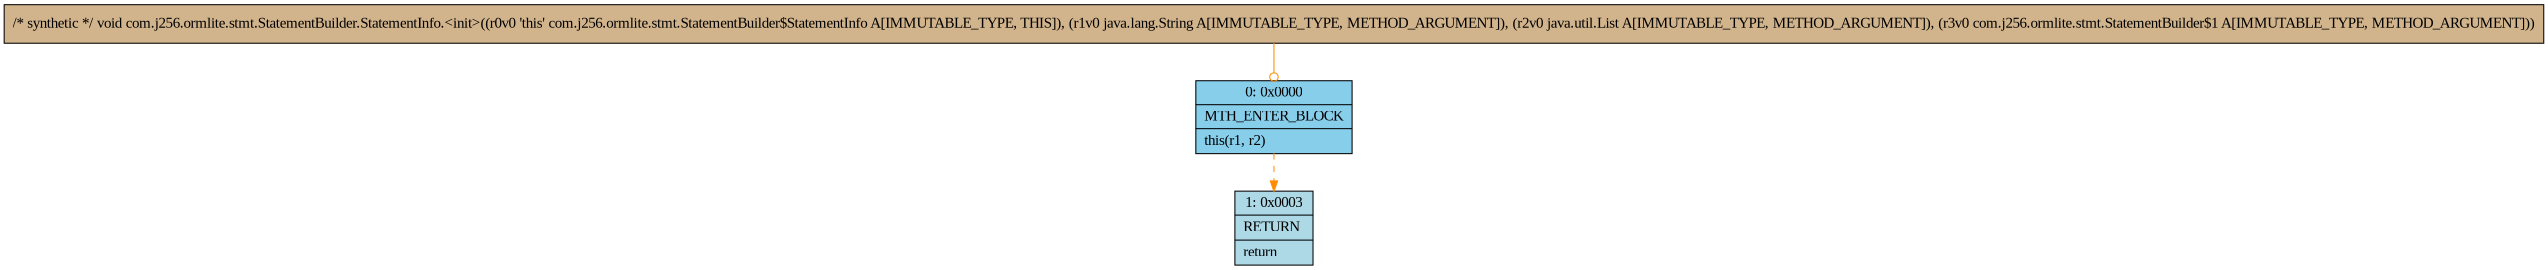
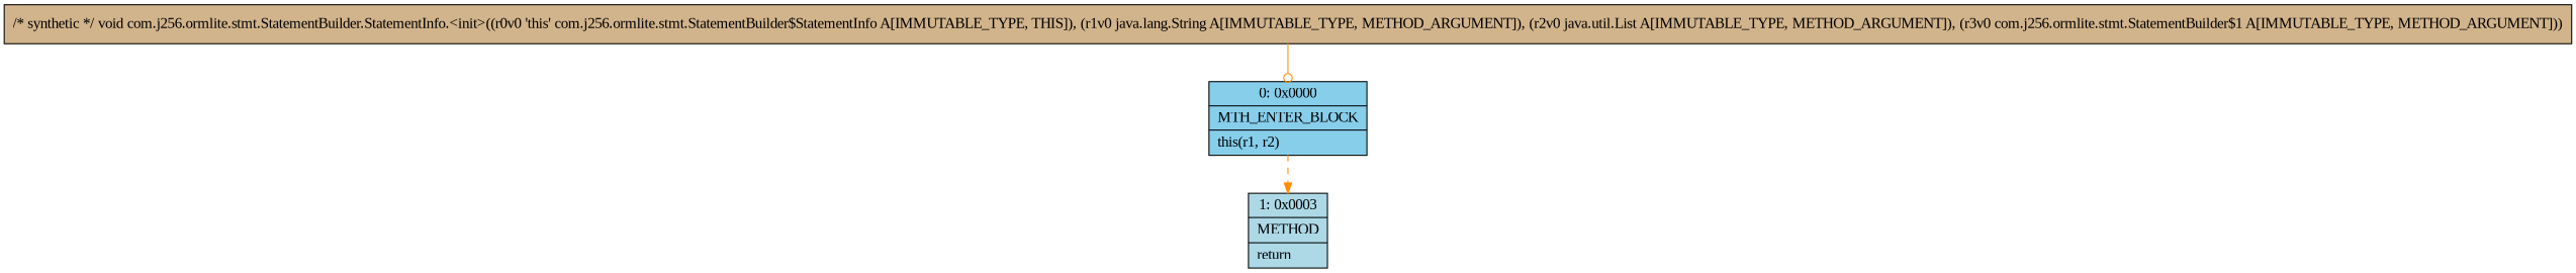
  digraph {
    fontname="Liberation Serif"
    node [shape=record style=filled fontname="Liberation Serif"]
    edge [color=darkorange fontname="Liberation Serif"]
    n1 [label="{0\:\ 0x0000|MTH_ENTER_BLOCK\l|this(r1, r2)\l}" fillcolor=skyblue]
-   n2 [label="{1\:\ 0x0003|RETURN\l|return\l}" fillcolor=lightblue]
+   n2 [label="{1\:\ 0x0003|METHOD\l|return\l}" fillcolor=lightblue]
    n3 [label="{\/* synthetic *\/ void com.j256.ormlite.stmt.StatementBuilder.StatementInfo.\<init\>((r0v0 'this' com.j256.ormlite.stmt.StatementBuilder$StatementInfo A[IMMUTABLE_TYPE, THIS]), (r1v0 java.lang.String A[IMMUTABLE_TYPE, METHOD_ARGUMENT]), (r2v0 java.util.List A[IMMUTABLE_TYPE, METHOD_ARGUMENT]), (r3v0 com.j256.ormlite.stmt.StatementBuilder$1 A[IMMUTABLE_TYPE, METHOD_ARGUMENT])) }" fillcolor=tan]
    n1 -> n2 [style=dashed arrowhead=normal]
    n3 -> n1 [style=solid arrowhead=odot]
  }
